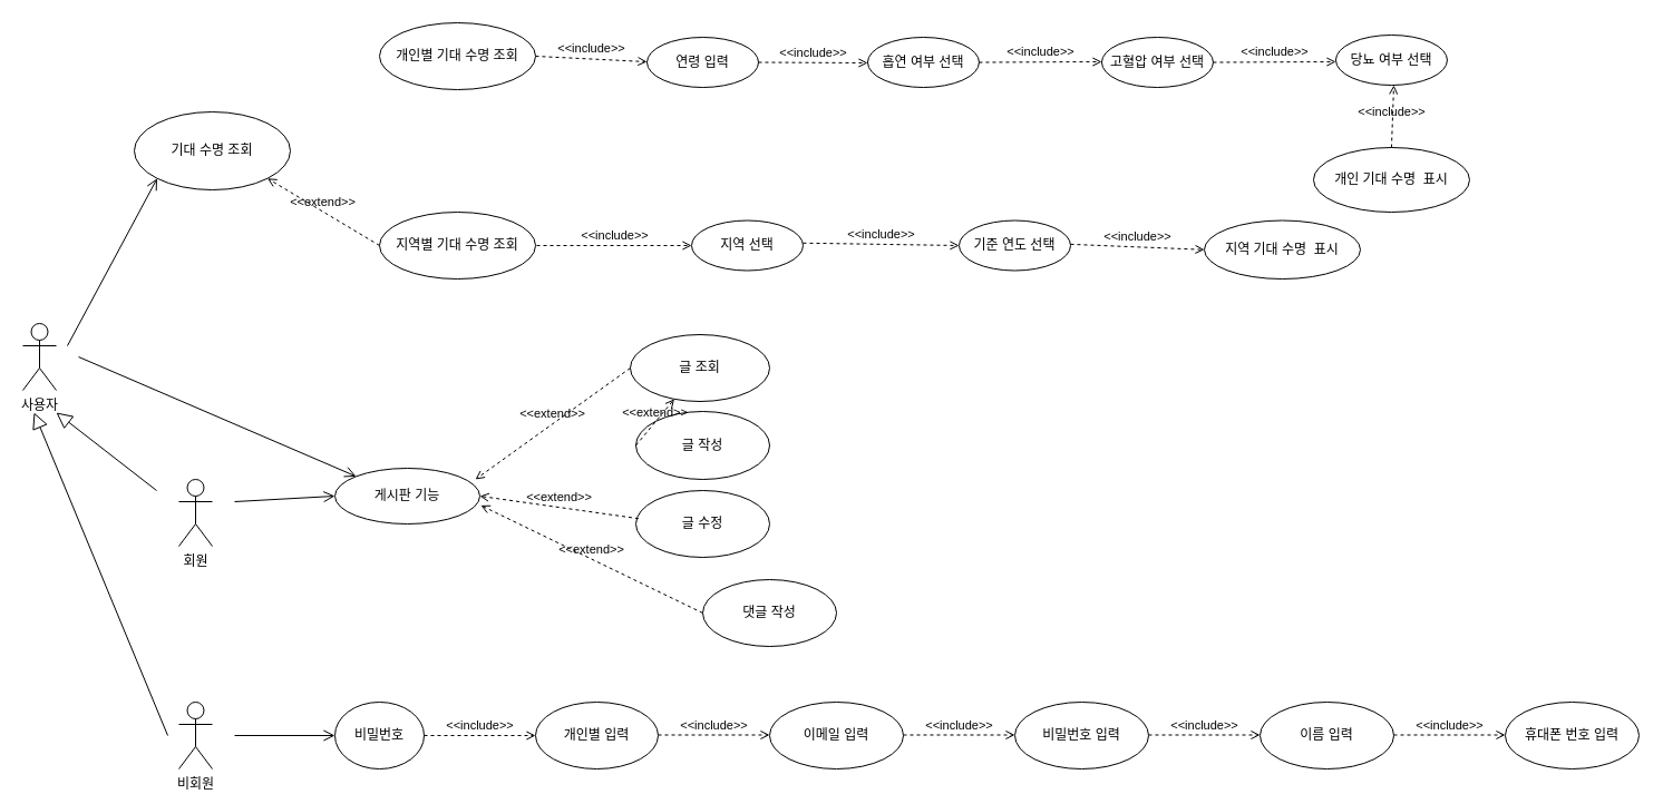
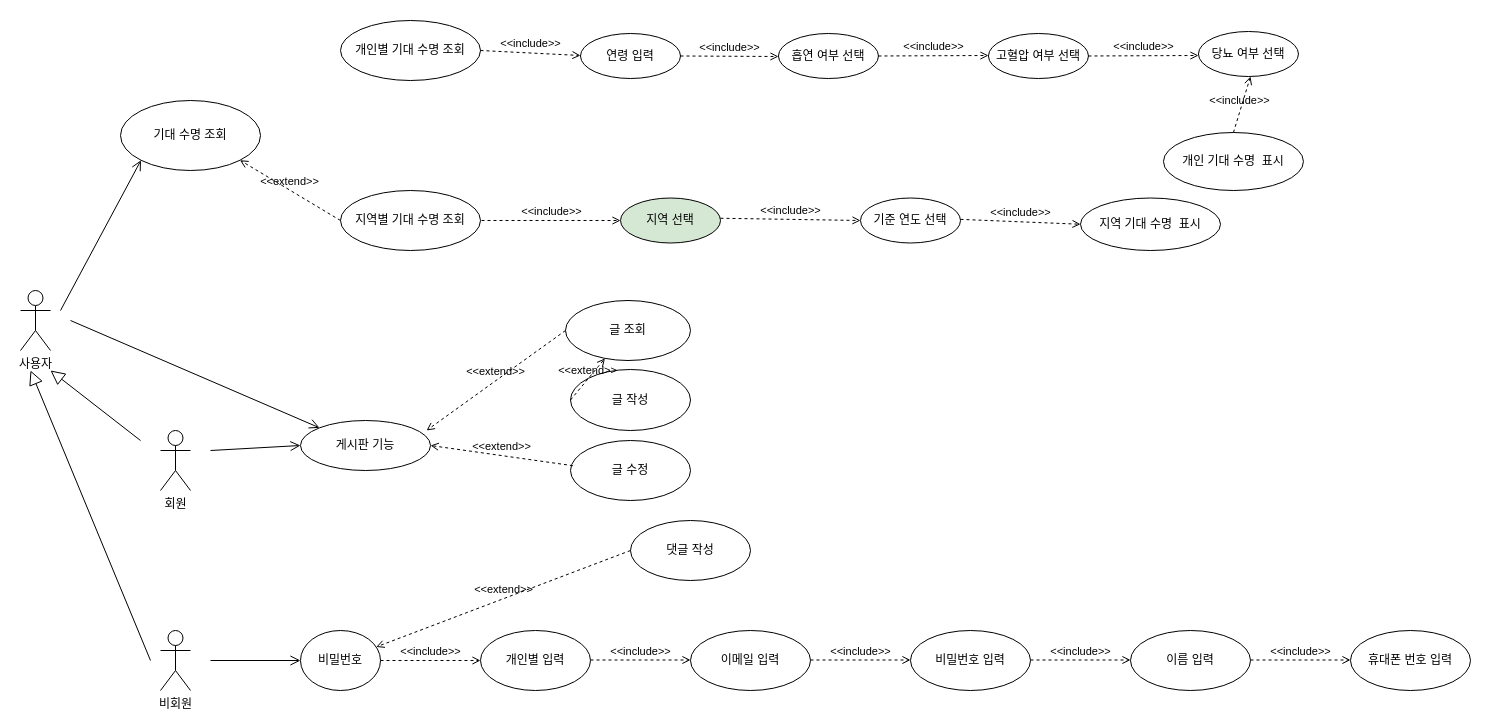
  <mxCell id="0" />
  <mxCell id="1" parent="0" />
  <mxCell id="2" value="사용자" style="shape=umlActor;verticalLabelPosition=bottom;verticalAlign=top;html=1;outlineConnect=0;" parent="1" vertex="1"><mxGeometry x="20" y="290" width="30" height="60" as="geometry" /></mxCell>
  <mxCell id="3" value="지역별 기대 수명 조회" style="ellipse;whiteSpace=wrap;html=1;" parent="1" vertex="1"><mxGeometry x="340" y="190" width="140" height="60" as="geometry" /></mxCell>
- <mxCell id="4" value="지역 선택" style="ellipse;whiteSpace=wrap;html=1;" parent="1" vertex="1"><mxGeometry x="620" y="197.5" width="100" height="45" as="geometry" /></mxCell>
+ <mxCell id="4" value="지역 선택" style="ellipse;whiteSpace=wrap;html=1;fillColor=#d5e8d4;" parent="1" vertex="1"><mxGeometry x="620" y="197.5" width="100" height="45" as="geometry" /></mxCell>
  <mxCell id="5" value="&amp;lt;&amp;lt;include&amp;gt;&amp;gt;" style="html=1;verticalAlign=bottom;labelBackgroundColor=none;endArrow=open;endFill=0;dashed=1;rounded=0;entryX=0;entryY=0.5;entryDx=0;entryDy=0;" parent="1" target="4" edge="1"><mxGeometry width="160" relative="1" as="geometry"><mxPoint x="481" y="220" as="sourcePoint" /><mxPoint x="620" y="226.25" as="targetPoint" /></mxGeometry></mxCell>
  <mxCell id="6" value="기준 연도 선택" style="ellipse;whiteSpace=wrap;html=1;" parent="1" vertex="1"><mxGeometry x="860" y="197.5" width="100" height="45" as="geometry" /></mxCell>
  <mxCell id="7" value="개인별 기대 수명 조회" style="ellipse;whiteSpace=wrap;html=1;" parent="1" vertex="1"><mxGeometry x="340" y="20" width="140" height="60" as="geometry" /></mxCell>
  <mxCell id="8" value="&amp;lt;&amp;lt;include&amp;gt;&amp;gt;" style="html=1;verticalAlign=bottom;labelBackgroundColor=none;endArrow=open;endFill=0;dashed=1;rounded=0;exitX=1;exitY=0.5;exitDx=0;exitDy=0;" parent="1" source="7" edge="1"><mxGeometry width="160" relative="1" as="geometry"><mxPoint x="500" y="55" as="sourcePoint" /><mxPoint x="580" y="55" as="targetPoint" /></mxGeometry></mxCell>
  <mxCell id="9" value="연령 입력" style="ellipse;whiteSpace=wrap;html=1;" parent="1" vertex="1"><mxGeometry x="580" y="33" width="100" height="45" as="geometry" /></mxCell>
  <mxCell id="10" value="&amp;lt;&amp;lt;include&amp;gt;&amp;gt;" style="html=1;verticalAlign=bottom;labelBackgroundColor=none;endArrow=open;endFill=0;dashed=1;rounded=0;exitX=1;exitY=0.5;exitDx=0;exitDy=0;" parent="1" source="9" edge="1"><mxGeometry width="160" relative="1" as="geometry"><mxPoint x="427.96" y="91.54" as="sourcePoint" /><mxPoint x="777.96" y="56" as="targetPoint" /></mxGeometry></mxCell>
  <mxCell id="11" value="흡연 여부 선택" style="ellipse;whiteSpace=wrap;html=1;" parent="1" vertex="1"><mxGeometry x="777.96" y="33" width="100" height="45" as="geometry" /></mxCell>
  <mxCell id="12" value="&amp;lt;&amp;lt;include&amp;gt;&amp;gt;" style="html=1;verticalAlign=bottom;labelBackgroundColor=none;endArrow=open;endFill=0;dashed=1;rounded=0;exitX=1;exitY=0.5;exitDx=0;exitDy=0;" parent="1" source="11" edge="1"><mxGeometry width="160" relative="1" as="geometry"><mxPoint x="430" y="93" as="sourcePoint" /><mxPoint x="987.96" y="55" as="targetPoint" /></mxGeometry></mxCell>
  <mxCell id="13" value="고혈압 여부 선택" style="ellipse;whiteSpace=wrap;html=1;" parent="1" vertex="1"><mxGeometry x="987.96" y="33" width="100" height="45" as="geometry" /></mxCell>
  <mxCell id="14" value="당뇨 여부 선택" style="ellipse;whiteSpace=wrap;html=1;" parent="1" vertex="1"><mxGeometry x="1197.96" y="31" width="100" height="45" as="geometry" /></mxCell>
  <mxCell id="15" value="" style="endArrow=open;startArrow=none;endFill=0;startFill=0;endSize=8;html=1;verticalAlign=bottom;labelBackgroundColor=none;strokeWidth=1;rounded=0;entryX=0;entryY=1;entryDx=0;entryDy=0;" parent="1" target="17" edge="1"><mxGeometry width="160" relative="1" as="geometry"><mxPoint x="60" y="310" as="sourcePoint" /><mxPoint x="120" y="260" as="targetPoint" /></mxGeometry></mxCell>
  <mxCell id="16" value="&amp;lt;&amp;lt;include&amp;gt;&amp;gt;" style="html=1;verticalAlign=bottom;labelBackgroundColor=none;endArrow=open;endFill=0;dashed=1;rounded=0;exitX=1;exitY=0.5;exitDx=0;exitDy=0;" parent="1" edge="1"><mxGeometry width="160" relative="1" as="geometry"><mxPoint x="1087.96" y="55.5" as="sourcePoint" /><mxPoint x="1197.96" y="55" as="targetPoint" /></mxGeometry></mxCell>
  <mxCell id="17" value="기대 수명 조회" style="ellipse;whiteSpace=wrap;html=1;" parent="1" vertex="1"><mxGeometry x="120" y="100" width="140" height="70" as="geometry" /></mxCell>
  <mxCell id="18" value="&amp;lt;&amp;lt;extend&amp;gt;&amp;gt;" style="html=1;verticalAlign=bottom;labelBackgroundColor=none;endArrow=open;endFill=0;dashed=1;rounded=0;exitX=0;exitY=0.5;exitDx=0;exitDy=0;entryX=1;entryY=1;entryDx=0;entryDy=0;" parent="1" source="3" target="17" edge="1"><mxGeometry width="160" relative="1" as="geometry"><mxPoint x="323.9" y="107.92" as="sourcePoint" /><mxPoint x="229.995" y="162.08" as="targetPoint" /></mxGeometry></mxCell>
  <mxCell id="19" value="&amp;lt;&amp;lt;include&amp;gt;&amp;gt;" style="html=1;verticalAlign=bottom;labelBackgroundColor=none;endArrow=open;endFill=0;dashed=1;rounded=0;exitX=1.018;exitY=0.6;exitDx=0;exitDy=0;exitPerimeter=0;entryX=0;entryY=0.5;entryDx=0;entryDy=0;" parent="1" target="6" edge="1"><mxGeometry width="160" relative="1" as="geometry"><mxPoint x="720" y="217.75" as="sourcePoint" /><mxPoint x="847.3" y="255.25" as="targetPoint" /></mxGeometry></mxCell>
  <mxCell id="20" value="지역 기대 수명&amp;nbsp; 표시" style="ellipse;whiteSpace=wrap;html=1;" parent="1" vertex="1"><mxGeometry x="1080" y="197.5" width="140" height="52.5" as="geometry" /></mxCell>
  <mxCell id="21" value="&amp;lt;&amp;lt;include&amp;gt;&amp;gt;" style="html=1;verticalAlign=bottom;labelBackgroundColor=none;endArrow=open;endFill=0;dashed=1;rounded=0;exitX=1.018;exitY=0.6;exitDx=0;exitDy=0;exitPerimeter=0;entryX=0;entryY=0.5;entryDx=0;entryDy=0;" parent="1" target="20" edge="1"><mxGeometry width="160" relative="1" as="geometry"><mxPoint x="960" y="218.88" as="sourcePoint" /><mxPoint x="1060" y="221" as="targetPoint" /></mxGeometry></mxCell>
- <mxCell id="22" value="개인 기대 수명&amp;nbsp; 표시" style="ellipse;whiteSpace=wrap;html=1;" parent="1" vertex="1"><mxGeometry x="1177.96" y="132" width="140" height="58" as="geometry" /></mxCell>
+ <mxCell id="22" value="개인 기대 수명&amp;nbsp; 표시" style="ellipse;whiteSpace=wrap;html=1;" parent="1" vertex="1"><mxGeometry x="1162.96" y="132" width="140" height="58" as="geometry" /></mxCell>
  <mxCell id="23" value="&amp;lt;&amp;lt;include&amp;gt;&amp;gt;" style="html=1;verticalAlign=bottom;labelBackgroundColor=none;endArrow=open;endFill=0;dashed=1;rounded=0;exitX=0.5;exitY=0;exitDx=0;exitDy=0;" parent="1" source="22" edge="1"><mxGeometry x="-0.18" y="1" width="160" relative="1" as="geometry"><mxPoint x="1140" y="76.5" as="sourcePoint" /><mxPoint x="1250" y="76" as="targetPoint" /><mxPoint as="offset" /></mxGeometry></mxCell>
  <mxCell id="24" value="회원" style="shape=umlActor;verticalLabelPosition=bottom;verticalAlign=top;html=1;outlineConnect=0;" vertex="1" parent="1"><mxGeometry x="160" y="430" width="30" height="60" as="geometry" /></mxCell>
  <mxCell id="25" value="비회원" style="shape=umlActor;verticalLabelPosition=bottom;verticalAlign=top;html=1;outlineConnect=0;" vertex="1" parent="1"><mxGeometry x="160" y="630" width="30" height="60" as="geometry" /></mxCell>
  <mxCell id="26" value="" style="edgeStyle=none;html=1;endSize=12;endArrow=block;endFill=0;rounded=0;" edge="1" parent="1"><mxGeometry width="160" relative="1" as="geometry"><mxPoint x="140" y="440" as="sourcePoint" /><mxPoint x="50" y="370" as="targetPoint" /></mxGeometry></mxCell>
  <mxCell id="27" value="" style="edgeStyle=none;html=1;endSize=12;endArrow=block;endFill=0;rounded=0;" edge="1" parent="1"><mxGeometry width="160" relative="1" as="geometry"><mxPoint x="150" y="660" as="sourcePoint" /><mxPoint x="30" y="370" as="targetPoint" /></mxGeometry></mxCell>
  <mxCell id="28" value="비밀번호" style="ellipse;whiteSpace=wrap;html=1;" vertex="1" parent="1"><mxGeometry x="300" y="630" width="80" height="60" as="geometry" /></mxCell>
  <mxCell id="29" value="" style="endArrow=open;startArrow=none;endFill=0;startFill=0;endSize=8;html=1;verticalAlign=bottom;labelBackgroundColor=none;strokeWidth=1;rounded=0;entryX=0;entryY=0.5;entryDx=0;entryDy=0;" edge="1" parent="1" target="28"><mxGeometry width="160" relative="1" as="geometry"><mxPoint x="210" y="660" as="sourcePoint" /><mxPoint x="270.503" y="599.999" as="targetPoint" /></mxGeometry></mxCell>
  <mxCell id="30" value="게시판 기능" style="ellipse;whiteSpace=wrap;html=1;" vertex="1" parent="1"><mxGeometry x="300" y="420" width="130" height="50" as="geometry" /></mxCell>
  <mxCell id="31" value="" style="endArrow=open;startArrow=none;endFill=0;startFill=0;endSize=8;html=1;verticalAlign=bottom;labelBackgroundColor=none;strokeWidth=1;rounded=0;entryX=0;entryY=0.5;entryDx=0;entryDy=0;" edge="1" parent="1" target="30"><mxGeometry width="160" relative="1" as="geometry"><mxPoint x="210" y="450" as="sourcePoint" /><mxPoint x="340" y="519.75" as="targetPoint" /></mxGeometry></mxCell>
  <mxCell id="32" value="&amp;lt;&amp;lt;include&amp;gt;&amp;gt;" style="html=1;verticalAlign=bottom;labelBackgroundColor=none;endArrow=open;endFill=0;dashed=1;rounded=0;exitX=1;exitY=0.5;exitDx=0;exitDy=0;" edge="1" parent="1" source="28"><mxGeometry width="160" relative="1" as="geometry"><mxPoint x="450" y="659.5" as="sourcePoint" /><mxPoint x="480" y="660" as="targetPoint" /></mxGeometry></mxCell>
  <mxCell id="33" value="개인별 입력" style="ellipse;whiteSpace=wrap;html=1;" vertex="1" parent="1"><mxGeometry x="480" y="630" width="110" height="60" as="geometry" /></mxCell>
  <mxCell id="34" value="이메일 입력" style="ellipse;whiteSpace=wrap;html=1;" vertex="1" parent="1"><mxGeometry x="690" y="630" width="120" height="60" as="geometry" /></mxCell>
  <mxCell id="35" value="비밀번호 입력" style="ellipse;whiteSpace=wrap;html=1;" vertex="1" parent="1"><mxGeometry x="910" y="630" width="120" height="60" as="geometry" /></mxCell>
  <mxCell id="36" value="이름 입력" style="ellipse;whiteSpace=wrap;html=1;" vertex="1" parent="1"><mxGeometry x="1130" y="630" width="120" height="60" as="geometry" /></mxCell>
  <mxCell id="37" value="휴대폰 번호 입력" style="ellipse;whiteSpace=wrap;html=1;" vertex="1" parent="1"><mxGeometry x="1350" y="630" width="120" height="60" as="geometry" /></mxCell>
  <mxCell id="38" value="&amp;lt;&amp;lt;include&amp;gt;&amp;gt;" style="html=1;verticalAlign=bottom;labelBackgroundColor=none;endArrow=open;endFill=0;dashed=1;rounded=0;exitX=1;exitY=0.5;exitDx=0;exitDy=0;" edge="1" parent="1"><mxGeometry width="160" relative="1" as="geometry"><mxPoint x="590" y="659.5" as="sourcePoint" /><mxPoint x="690" y="659.5" as="targetPoint" /></mxGeometry></mxCell>
  <mxCell id="39" value="&amp;lt;&amp;lt;include&amp;gt;&amp;gt;" style="html=1;verticalAlign=bottom;labelBackgroundColor=none;endArrow=open;endFill=0;dashed=1;rounded=0;exitX=1;exitY=0.5;exitDx=0;exitDy=0;" edge="1" parent="1"><mxGeometry width="160" relative="1" as="geometry"><mxPoint x="810" y="659.5" as="sourcePoint" /><mxPoint x="910" y="659.5" as="targetPoint" /></mxGeometry></mxCell>
  <mxCell id="40" value="&amp;lt;&amp;lt;include&amp;gt;&amp;gt;" style="html=1;verticalAlign=bottom;labelBackgroundColor=none;endArrow=open;endFill=0;dashed=1;rounded=0;exitX=1;exitY=0.5;exitDx=0;exitDy=0;" edge="1" parent="1"><mxGeometry width="160" relative="1" as="geometry"><mxPoint x="1030" y="659.5" as="sourcePoint" /><mxPoint x="1130" y="659.5" as="targetPoint" /></mxGeometry></mxCell>
  <mxCell id="41" value="&amp;lt;&amp;lt;include&amp;gt;&amp;gt;" style="html=1;verticalAlign=bottom;labelBackgroundColor=none;endArrow=open;endFill=0;dashed=1;rounded=0;exitX=1;exitY=0.5;exitDx=0;exitDy=0;" edge="1" parent="1"><mxGeometry width="160" relative="1" as="geometry"><mxPoint x="1250" y="659.5" as="sourcePoint" /><mxPoint x="1350" y="659.5" as="targetPoint" /></mxGeometry></mxCell>
  <mxCell id="42" value="글 작성" style="ellipse;whiteSpace=wrap;html=1;" vertex="1" parent="1"><mxGeometry x="570" y="369" width="120" height="61" as="geometry" /></mxCell>
  <mxCell id="43" value="글 수정" style="ellipse;whiteSpace=wrap;html=1;" vertex="1" parent="1"><mxGeometry x="570" y="440" width="120" height="60" as="geometry" /></mxCell>
  <mxCell id="44" value="댓글 작성" style="ellipse;whiteSpace=wrap;html=1;" vertex="1" parent="1"><mxGeometry x="630" y="520" width="120" height="60" as="geometry" /></mxCell>
  <mxCell id="45" value="" style="endArrow=open;startArrow=none;endFill=0;startFill=0;endSize=8;html=1;verticalAlign=bottom;labelBackgroundColor=none;strokeWidth=1;rounded=0;entryX=0;entryY=0;entryDx=0;entryDy=0;" edge="1" parent="1" target="30"><mxGeometry width="160" relative="1" as="geometry"><mxPoint x="70" y="320" as="sourcePoint" /><mxPoint x="200" y="300" as="targetPoint" /></mxGeometry></mxCell>
  <mxCell id="46" value="&amp;lt;&amp;lt;extend&amp;gt;&amp;gt;" style="html=1;verticalAlign=bottom;labelBackgroundColor=none;endArrow=open;endFill=0;dashed=1;rounded=0;exitX=0;exitY=0.5;exitDx=0;exitDy=0;" edge="1" parent="1" source="42" target="49"><mxGeometry width="160" relative="1" as="geometry"><mxPoint x="533.9" y="384" as="sourcePoint" /><mxPoint x="439.995" y="438.16" as="targetPoint" /></mxGeometry></mxCell>
  <mxCell id="47" value="&amp;lt;&amp;lt;extend&amp;gt;&amp;gt;" style="html=1;verticalAlign=bottom;labelBackgroundColor=none;endArrow=open;endFill=0;dashed=1;rounded=0;exitX=0.02;exitY=0.42;exitDx=0;exitDy=0;exitPerimeter=0;entryX=1;entryY=0.5;entryDx=0;entryDy=0;" edge="1" parent="1" source="43" target="30"><mxGeometry width="160" relative="1" as="geometry"><mxPoint x="580" y="393.5" as="sourcePoint" /><mxPoint x="449.995" y="448.16" as="targetPoint" /></mxGeometry></mxCell>
- <mxCell id="48" value="&amp;lt;&amp;lt;extend&amp;gt;&amp;gt;" style="html=1;verticalAlign=bottom;labelBackgroundColor=none;endArrow=open;endFill=0;dashed=1;rounded=0;exitX=0;exitY=0.5;exitDx=0;exitDy=0;entryX=1.007;entryY=0.667;entryDx=0;entryDy=0;entryPerimeter=0;" edge="1" parent="1" source="44" target="30"><mxGeometry width="160" relative="1" as="geometry"><mxPoint x="583" y="478.98" as="sourcePoint" /><mxPoint x="459.995" y="458.16" as="targetPoint" /></mxGeometry></mxCell>
+ <mxCell id="48" value="&amp;lt;&amp;lt;extend&amp;gt;&amp;gt;" style="html=1;verticalAlign=bottom;labelBackgroundColor=none;endArrow=open;endFill=0;dashed=1;rounded=0;exitX=0;exitY=0.5;exitDx=0;exitDy=0;" edge="1" parent="1" source="44" target="28"><mxGeometry width="160" relative="1" as="geometry"><mxPoint x="583" y="478.98" as="sourcePoint" /><mxPoint x="459.995" y="458.16" as="targetPoint" /></mxGeometry></mxCell>
  <mxCell id="49" value="글 조회" style="ellipse;whiteSpace=wrap;html=1;" vertex="1" parent="1"><mxGeometry x="565" y="300" width="125" height="60" as="geometry" /></mxCell>
  <mxCell id="50" value="&amp;lt;&amp;lt;extend&amp;gt;&amp;gt;" style="html=1;verticalAlign=bottom;labelBackgroundColor=none;endArrow=open;endFill=0;dashed=1;rounded=0;exitX=0;exitY=0.5;exitDx=0;exitDy=0;entryX=1.008;entryY=0.36;entryDx=0;entryDy=0;entryPerimeter=0;" edge="1" parent="1" source="49"><mxGeometry width="160" relative="1" as="geometry"><mxPoint x="565" y="391.5" as="sourcePoint" /><mxPoint x="426.04" y="430" as="targetPoint" /></mxGeometry></mxCell>
